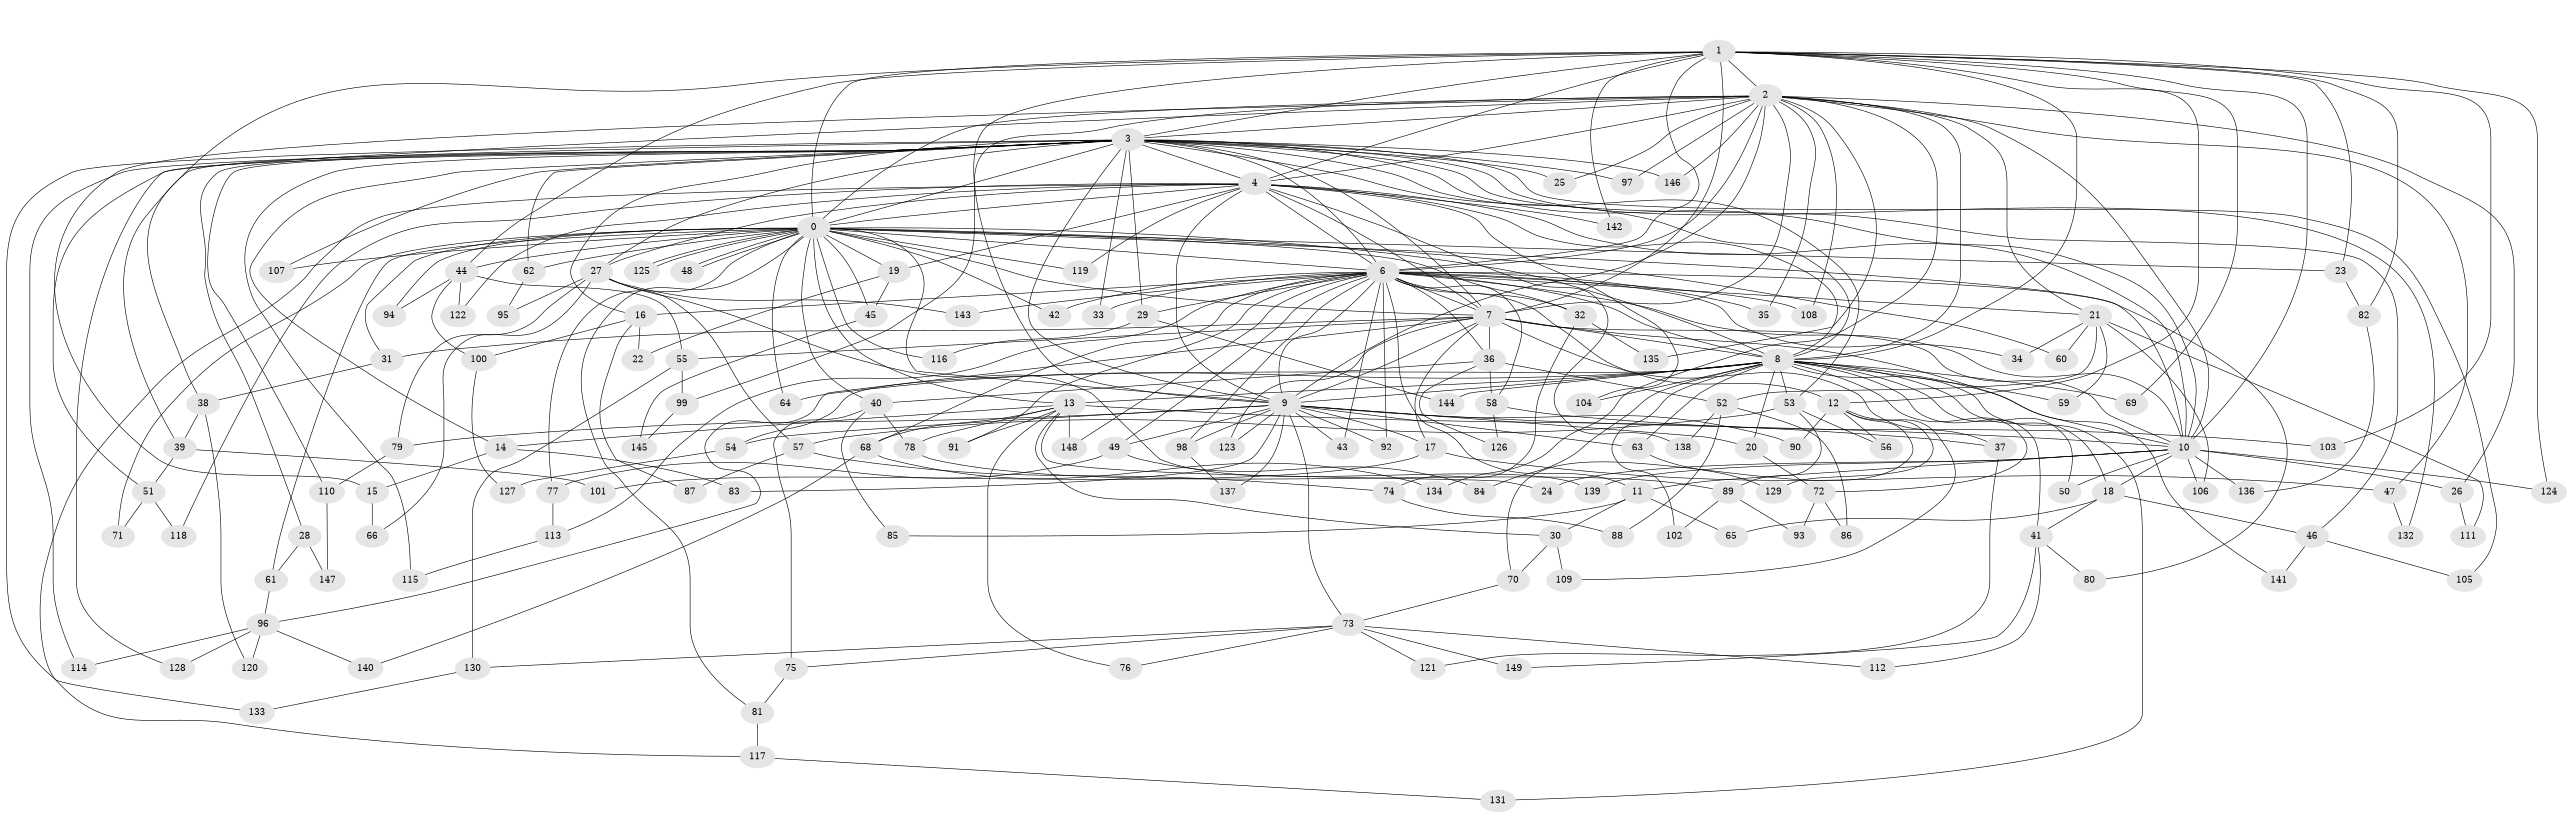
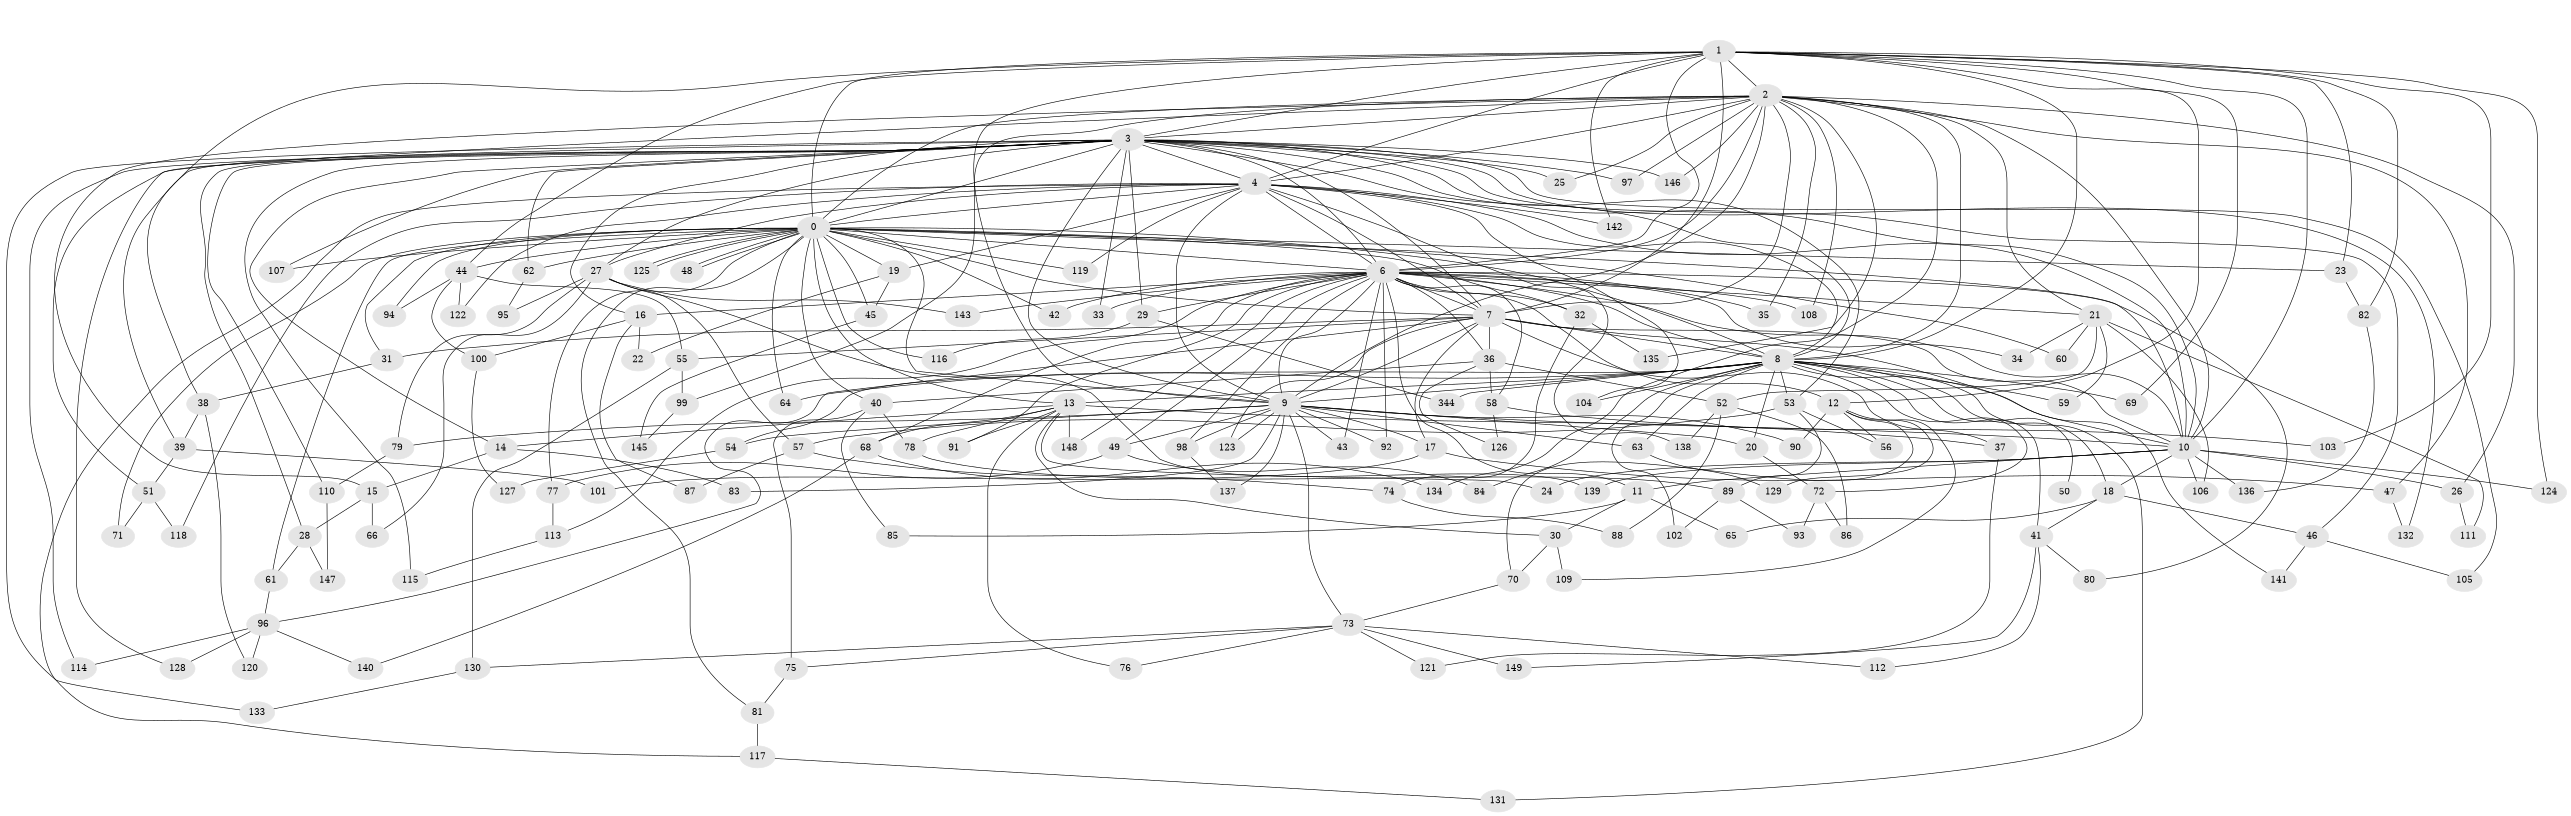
  graph {
    node [color=gray90 style=filled]
    1
    2
    3
    4
    n5 [label=0]
    6
    7
    8
    9
    10
    12
    23
    39
    44
    69
    82
    103
    124
    142
    15
    21
    25
    26
    35
    47
    97
    99
    108
    128
    134
    135
    146
    14
    16
    27
    28
    29
    33
    38
    46
    51
    53
    62
    105
    107
    110
    114
    115
    132
    133
    19
    104
    117
    118
    119
    122
    138
    13
    31
    32
    40
    42
    45
    48
    60
    61
    64
    71
    77
    81
    94
    116
    125
    11
    34
    36
    43
    49
    58
    68
    80
    91
    92
    98
    113
    143
    148
    17
    37
    55
    96
    123
    141
    18
    20
    41
    50
    54
    59
    63
    72
    84
    102
    131
-   144
+   144 [label=344]
    73
    79
    83
    90
    137
    24
    106
    136
    139
    56
    70
    109
    129
    101
    100
    66
    52
    111
    145
    22
    87
    57
    95
    147
    120
    89
    30
    76
    78
    74
    85
    75
    65
    126
    140
    121
    130
    112
    149
    127
    86
    93
    88
    1 -- 2
    1 -- 3
    1 -- 4
    1 -- n5
    1 -- 6
    1 -- 7
    1 -- 8
    1 -- 9
    1 -- 10
    1 -- 12
    1 -- 23
    1 -- 39
    1 -- 44
    1 -- 69
    1 -- 82
    1 -- 103
    1 -- 124
    1 -- 142
    2 -- 3
    2 -- 4
    2 -- n5
    2 -- 6
    2 -- 7
    2 -- 8
    2 -- 9
    2 -- 10
    2 -- 15
    2 -- 21
    2 -- 25
    2 -- 26
    2 -- 35
    2 -- 47
    2 -- 97
    2 -- 99
    2 -- 108
    2 -- 128
    2 -- 134
    2 -- 135
    2 -- 146
    3 -- 4
    3 -- n5
    3 -- 6
    3 -- 7
    3 -- 8
    3 -- 9
    3 -- 10
    3 -- 25
    3 -- 97
    3 -- 146
    3 -- 14
    3 -- 16
    3 -- 27
    3 -- 28
    3 -- 29
    3 -- 33
    3 -- 38
    3 -- 46
    3 -- 51
    3 -- 53
    3 -- 62
    3 -- 105
    3 -- 107
    3 -- 110
    3 -- 114
    3 -- 115
    3 -- 132
    3 -- 133
    4 -- n5
    4 -- 6
    4 -- 7
    4 -- 8
    4 -- 9
    4 -- 10
    4 -- 142
    4 -- 27
    4 -- 19
    4 -- 104
    4 -- 117
    4 -- 118
    4 -- 119
    4 -- 122
    4 -- 138
    n5 -- 6
    n5 -- 7
    n5 -- 8
    n5 -- 9
    n5 -- 10
    n5 -- 23
    n5 -- 44
    n5 -- 62
    n5 -- 107
    n5 -- 19
    n5 -- 119
    n5 -- 13
    n5 -- 31
    n5 -- 32
    n5 -- 40
    n5 -- 42
    n5 -- 45
    n5 -- 48
    n5 -- 48
    n5 -- 60
    n5 -- 61
    n5 -- 64
    n5 -- 71
    n5 -- 77
    n5 -- 81
    n5 -- 94
    n5 -- 116
    n5 -- 125
    n5 -- 125
    6 -- 7
    6 -- 8
    6 -- 9
    6 -- 10
    6 -- 12
    6 -- 21
    6 -- 35
    6 -- 108
    6 -- 16
    6 -- 29
    6 -- 33
    6 -- 32
    6 -- 42
    6 -- 11
    6 -- 34
    6 -- 36
    6 -- 43
    6 -- 49
    6 -- 58
    6 -- 68
    6 -- 80
    6 -- 91
    6 -- 92
    6 -- 98
    6 -- 113
    6 -- 143
    6 -- 148
    7 -- 8
    7 -- 9
    7 -- 10
    7 -- 31
    7 -- 36
    7 -- 17
    7 -- 37
    7 -- 55
    7 -- 96
    7 -- 123
    7 -- 141
    8 -- 9
    8 -- 10
    8 -- 69
    8 -- 53
    8 -- 104
    8 -- 13
    8 -- 64
    8 -- 18
    8 -- 20
    8 -- 41
    8 -- 50
    8 -- 54
    8 -- 59
    8 -- 63
    8 -- 72
    8 -- 84
    8 -- 102
    8 -- 131
    8 -- 144
    9 -- 10
    9 -- 43
    9 -- 49
    9 -- 92
    9 -- 98
    9 -- 17
    9 -- 123
    9 -- 20
    9 -- 54
    9 -- 63
    9 -- 73
    9 -- 79
    9 -- 83
    9 -- 90
    9 -- 137
    10 -- 124
    10 -- 26
    10 -- 11
    10 -- 18
-   10 -- 50
    10 -- 24
    10 -- 106
    10 -- 136
    10 -- 139
    12 -- 90
    12 -- 56
    12 -- 70
    12 -- 109
    12 -- 129
    23 -- 82
    39 -- 51
    39 -- 101
    44 -- 122
    44 -- 94
    44 -- 55
    44 -- 100
    82 -- 136
+   15 -- 28
    15 -- 66
    21 -- 60
    21 -- 34
    21 -- 59
    21 -- 106
    21 -- 52
    21 -- 111
    26 -- 111
    47 -- 132
    99 -- 145
    14 -- 15
    14 -- 83
    16 -- 100
    16 -- 22
    16 -- 87
    27 -- 143
    27 -- 79
    27 -- 139
    27 -- 66
    27 -- 57
    27 -- 95
    28 -- 61
    28 -- 147
    29 -- 116
    29 -- 144
    38 -- 39
    38 -- 120
    46 -- 105
    46 -- 141
    51 -- 118
    51 -- 71
    53 -- 56
    53 -- 57
    53 -- 89
    62 -- 95
    110 -- 147
    19 -- 45
    19 -- 22
    117 -- 131
    13 -- 14
    13 -- 68
    13 -- 91
    13 -- 148
    13 -- 37
    13 -- 24
    13 -- 30
    13 -- 76
    13 -- 78
    31 -- 38
    32 -- 135
    32 -- 74
    40 -- 78
    40 -- 85
    40 -- 75
    45 -- 145
    61 -- 96
    77 -- 113
    81 -- 117
    11 -- 30
    11 -- 85
    11 -- 65
    36 -- 40
    36 -- 58
    36 -- 52
    36 -- 126
    49 -- 77
    49 -- 84
    58 -- 103
    58 -- 126
    68 -- 134
    68 -- 140
    98 -- 137
    113 -- 115
    17 -- 47
    17 -- 101
    37 -- 121
    55 -- 99
    55 -- 130
    96 -- 128
    96 -- 114
    96 -- 120
    96 -- 140
    18 -- 46
    18 -- 41
    18 -- 65
    20 -- 72
    41 -- 80
    41 -- 112
    41 -- 149
    54 -- 127
    63 -- 129
    72 -- 86
    72 -- 93
    73 -- 76
    73 -- 75
    73 -- 121
    73 -- 130
    73 -- 112
    73 -- 149
    79 -- 110
    70 -- 73
    100 -- 127
    52 -- 138
    52 -- 86
    52 -- 88
    57 -- 87
    57 -- 74
    89 -- 102
    89 -- 93
    30 -- 70
    30 -- 109
    78 -- 89
    74 -- 88
    75 -- 81
    130 -- 133
  }
